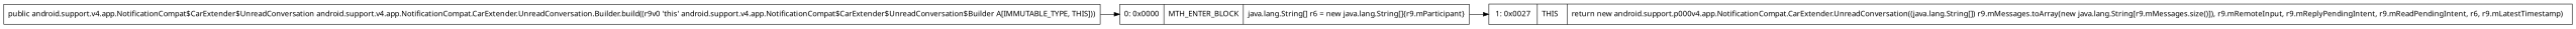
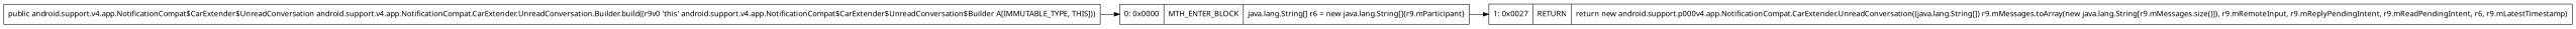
  digraph {
    rankdir=LR
    fontname="Noto Sans"
    node [shape=record fontname="Noto Sans"]
    edge [fontname="Noto Sans"]
    n1 [label="{0\:\ 0x0000|MTH_ENTER_BLOCK\l|java.lang.String[] r6 = new java.lang.String[]\{r9.mParticipant\}\l}"]
-   n2 [label="{1\:\ 0x0027|THIS\l|return new android.support.p000v4.app.NotificationCompat.CarExtender.UnreadConversation((java.lang.String[]) r9.mMessages.toArray(new java.lang.String[r9.mMessages.size()]), r9.mRemoteInput, r9.mReplyPendingIntent, r9.mReadPendingIntent, r6, r9.mLatestTimestamp)\l}"]
+   n2 [label="{1\:\ 0x0027|RETURN\l|return new android.support.p000v4.app.NotificationCompat.CarExtender.UnreadConversation((java.lang.String[]) r9.mMessages.toArray(new java.lang.String[r9.mMessages.size()]), r9.mRemoteInput, r9.mReplyPendingIntent, r9.mReadPendingIntent, r6, r9.mLatestTimestamp)\l}"]
    n3 [label="{public android.support.v4.app.NotificationCompat$CarExtender$UnreadConversation android.support.v4.app.NotificationCompat.CarExtender.UnreadConversation.Builder.build((r9v0 'this' android.support.v4.app.NotificationCompat$CarExtender$UnreadConversation$Builder A[IMMUTABLE_TYPE, THIS])) }"]
    n1 -> n2
    n3 -> n1
  }
